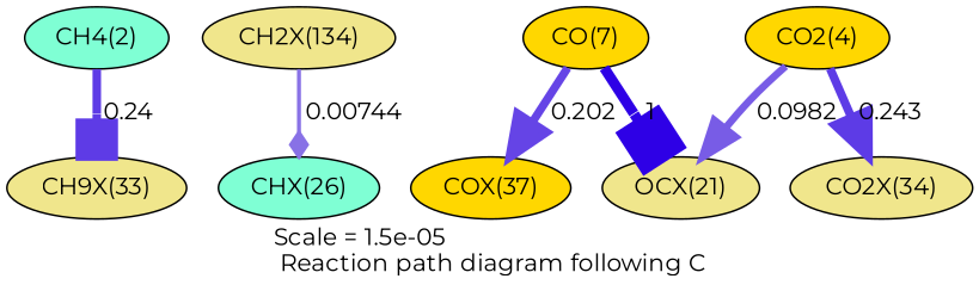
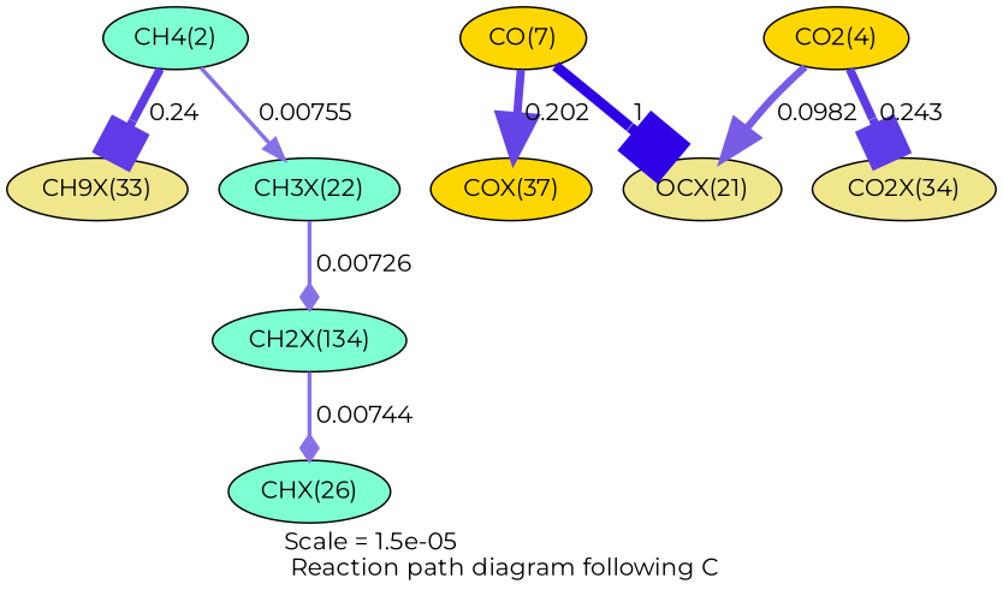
  digraph {
    fontname=Montserrat
    label="Scale = 1.5e-05\l Reaction path diagram following C"
    node [fillcolor=khaki fontname=Montserrat style=filled]
    edge [arrowhead=box color="0.7, 0.507, 0.9" fontname=Montserrat style=bold]
    n1 [fillcolor=aquamarine label="CH4(2)"]
    n2 [label="CH9X(33)"]
-   n4 [label="CH2X(134)"]
+   n3 [fillcolor=aquamarine label="CH3X(22)"]
+   n4 [fillcolor=aquamarine label="CH2X(134)"]
    n5 [fillcolor=aquamarine label="CHX(26)"]
    n6 [fillcolor=gold label="CO(7)"]
    n7 [label="OCX(21)"]
    n8 [fillcolor=gold label="COX(37)"]
    n9 [fillcolor=gold label="CO2(4)"]
    n10 [label="CO2X(34)"]
    n1 -> n2 [arrowsize=2.46 color="0.7, 0.74, 0.9" label=" 0.24" penwidth=4.92]
+   n1 -> n3 [arrowhead=normal arrowsize=1.16 color="0.7, 0.508, 0.9" label=" 0.00755" penwidth=2.31]
+   n3 -> n4 [arrowhead=diamond arrowsize=1.14 label=" 0.00726" penwidth=2.28 style=solid]
    n4 -> n5 [arrowhead=diamond arrowsize=1.15 label=" 0.00744" penwidth=2.3]
    n6 -> n7 [arrowsize=3 color="0.7, 1.5, 0.9" label=" 1" penwidth=6]
    n6 -> n8 [arrowhead=normal arrowsize=2.4 color="0.7, 0.702, 0.9" label=" 0.202" penwidth=4.79 style=solid]
    n9 -> n7 [arrowhead=normal arrowsize=2.12 color="0.7, 0.598, 0.9" label=" 0.0982" penwidth=4.25]
-   n9 -> n10 [arrowhead=normal arrowsize=2.47 color="0.7, 0.743, 0.9" label=" 0.243" penwidth=4.93 style=solid]
+   n9 -> n10 [arrowsize=2.47 color="0.7, 0.743, 0.9" label=" 0.243" penwidth=4.93 style=solid]
  }
